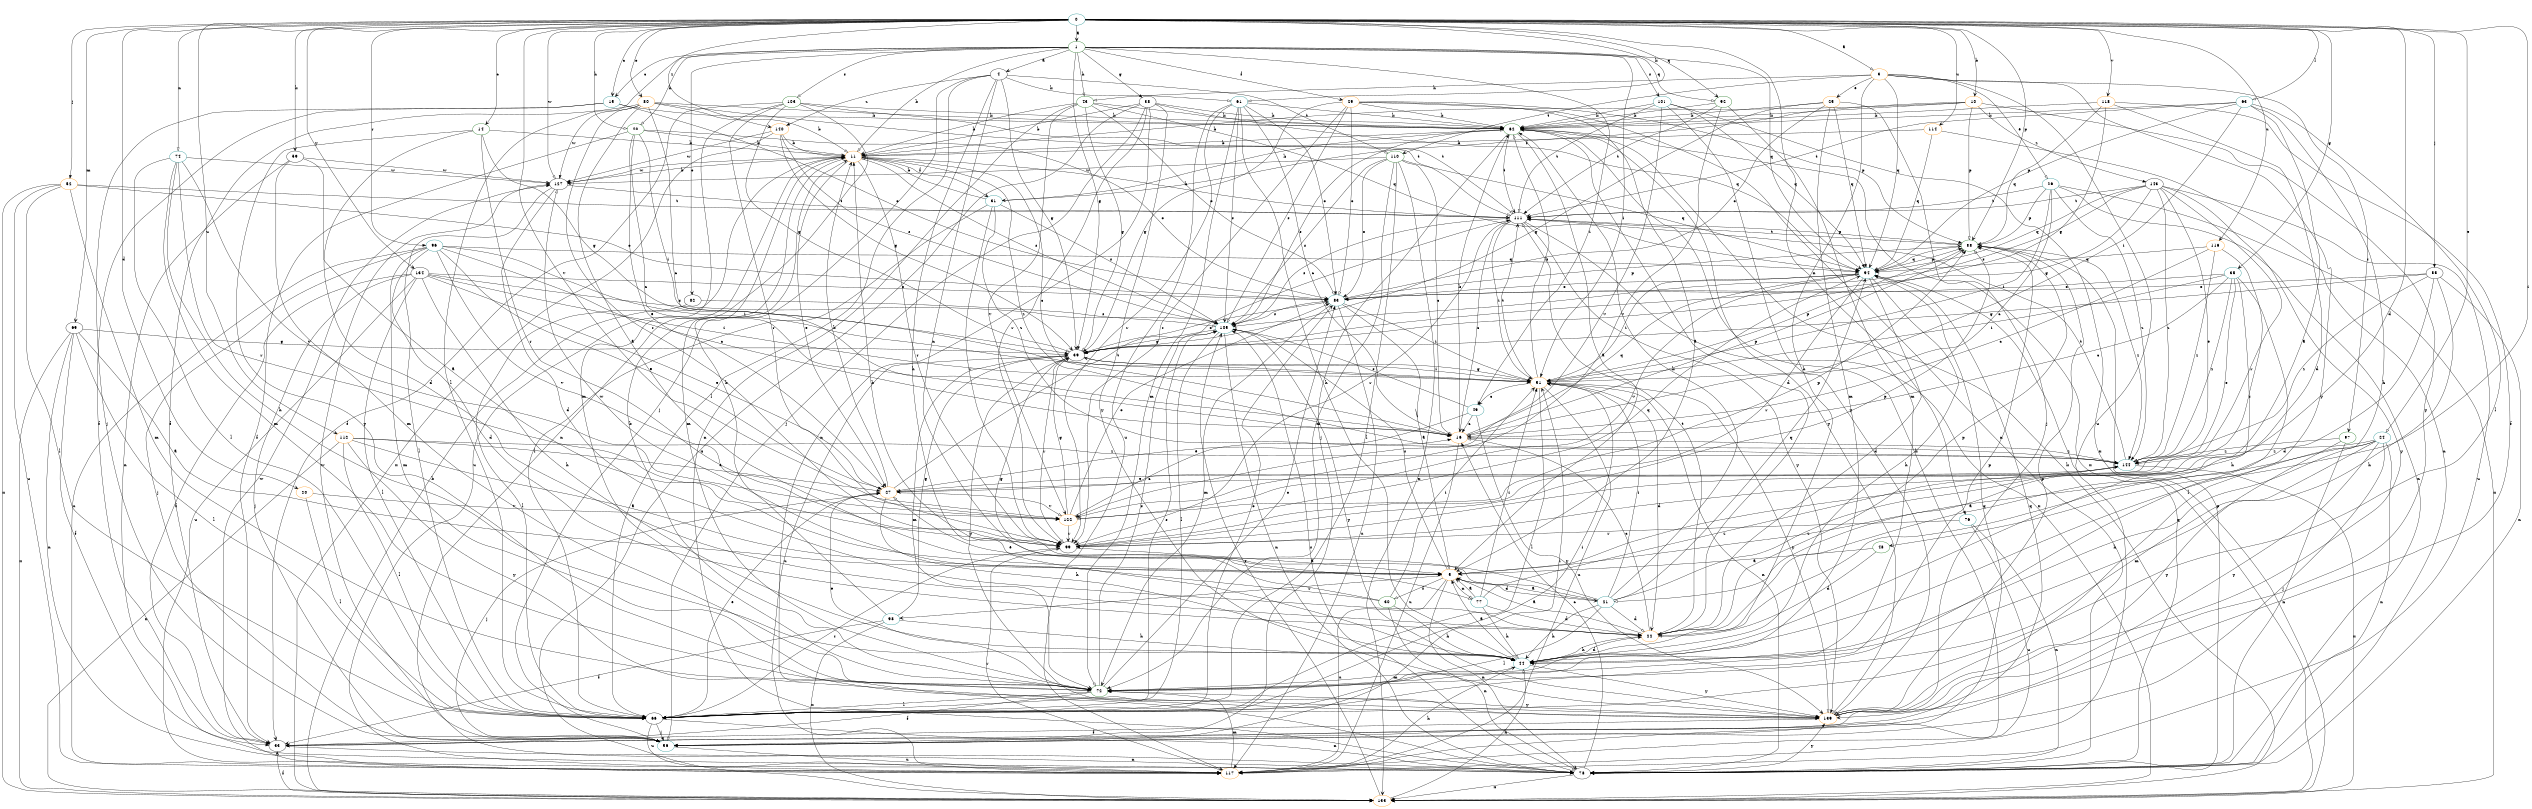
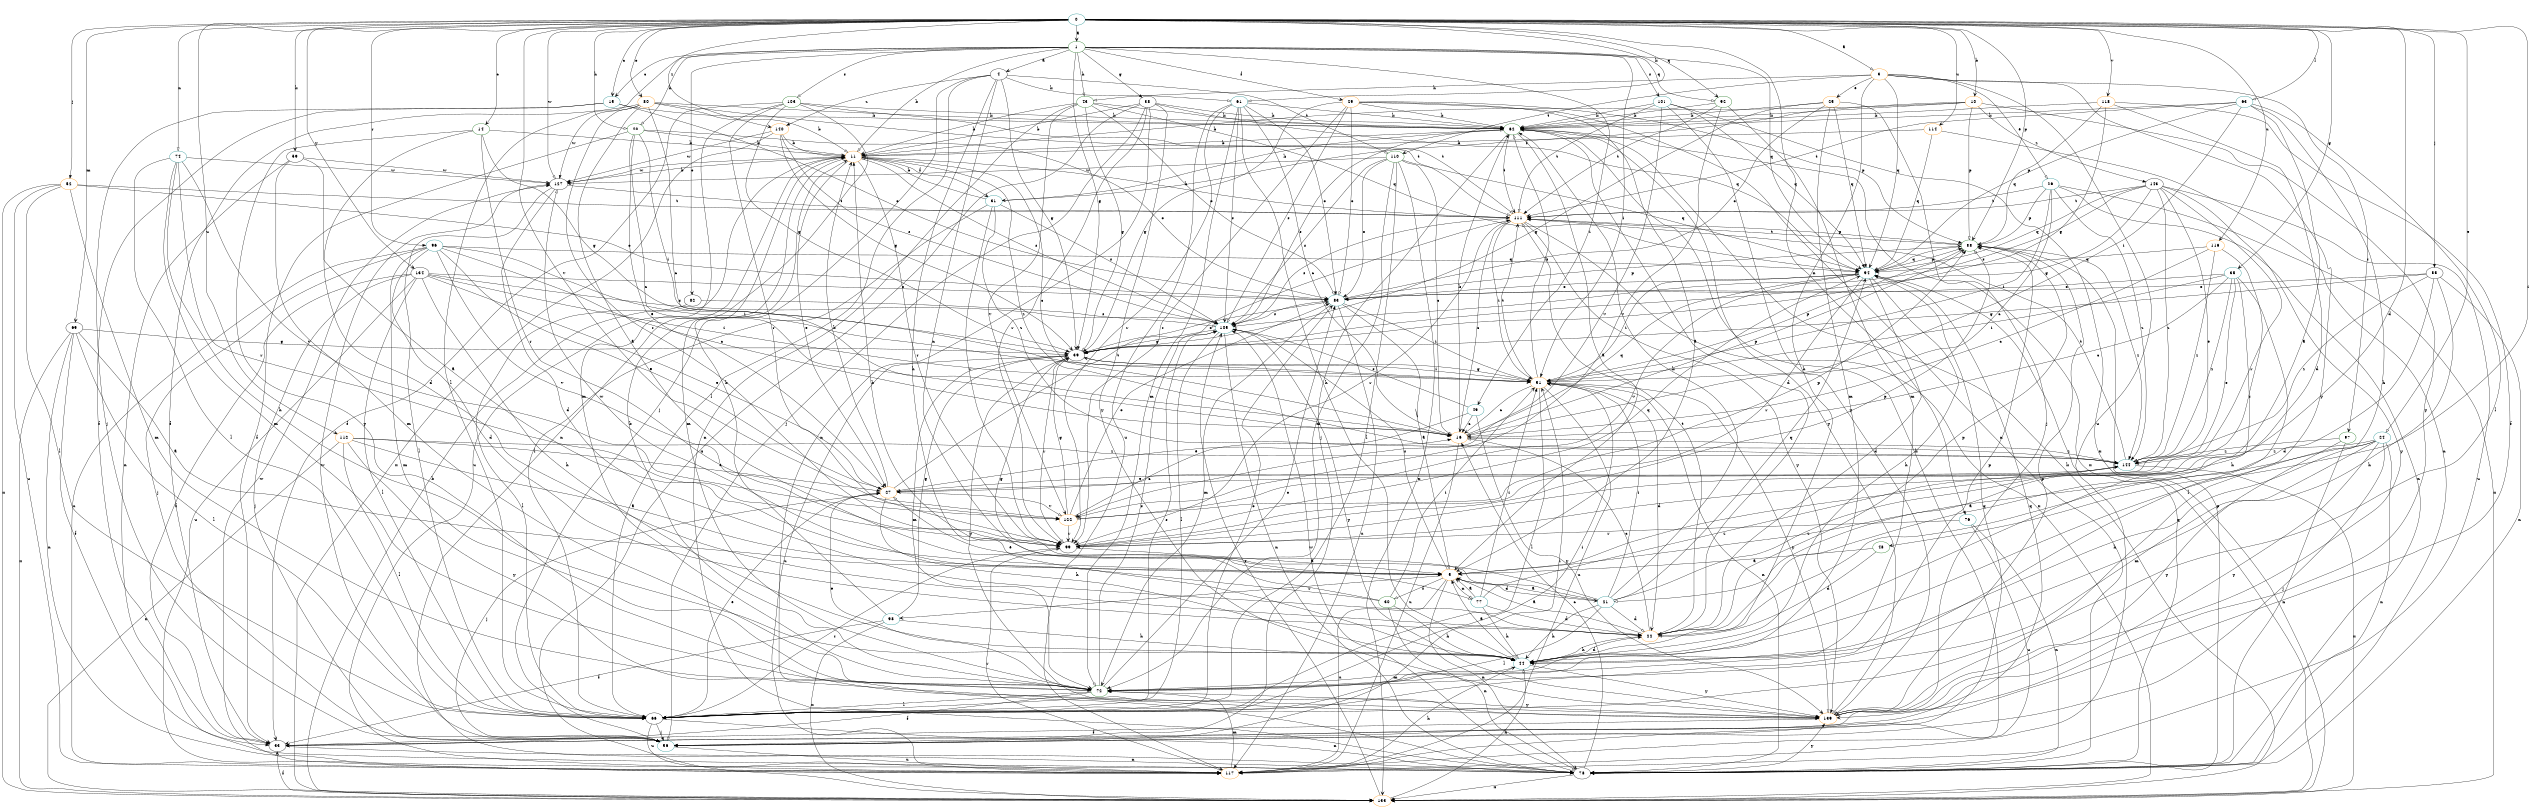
  strict digraph {
    node [color=teal]
    edge [arrowhead=vee]
    0
    1 [color=darkgreen]
    3 [color=darkorange]
    10 [color=darkorange]
    14 [color=darkgreen]
    15
-   20 [color=darkorange]
    21
    24
    35
    40 [color=darkgreen]
    48 [color=darkgreen]
    52 [color=darkorange]
    55 [color=black]
    59 [color=black]
    61
    63
    69 [color=black]
    74
    76
    80 [color=darkorange]
    88 [color=darkgreen]
    92 [color=darkgreen]
    96
    112 [color=darkorange]
    114 [color=darkorange]
    116 [color=darkorange]
    118 [color=darkorange]
    122 [color=darkorange]
    127 [color=black]
    134 [color=black]
    140 [color=darkorange]
    4 [color=black]
    11 [color=darkorange]
    29 [color=darkorange]
    38 [color=black]
    39 [color=black]
    43 [color=darkgreen]
    49
    51 [color=darkorange]
    66 [color=black]
    82 [color=black]
    94
    101
    103 [color=darkgreen]
    25 [color=darkorange]
    26
    44
    97 [color=darkgreen]
    110 [color=darkgreen]
    117 [color=darkorange]
    139 [color=darkorange]
    31
    62 [color=darkgreen]
    143 [color=black]
    99 [color=black]
    22 [color=darkorange]
    56
    33 [color=black]
    83
    5 [color=darkorange]
    144
    78 [color=black]
    72 [color=darkgreen]
    16 [color=darkorange]
    27 [color=darkorange]
-   111 [color=black]
+   111 [color=darkorange]
    133 [color=darkorange]
    105
    77
    30 [color=darkgreen]
    98
    0 -> 1 [label=a]
    0 -> 3 [arrowhead=onormal label=a]
    0 -> 10 [label=b]
    0 -> 14 [label=c]
    0 -> 15 [label=c]
-   0 -> 20 [label=d]
    0 -> 21 [arrowhead=onormal label=d]
    0 -> 24 [arrowhead=onormal label=e]
    0 -> 35 [label=g]
    0 -> 40 [arrowhead=onormal label=h]
    0 -> 48 [label=i]
    0 -> 52 [arrowhead=normal label=j]
    0 -> 55 [arrowhead=normal label=j]
    0 -> 59 [label=k]
    0 -> 61 [arrowhead=onormal label=k]
    0 -> 63 [arrowhead=onormal label=l]
    0 -> 69 [label=m]
    0 -> 74 [arrowhead=onormal label=n]
    0 -> 76 [arrowhead=normal label=n]
    0 -> 80 [label=o]
    0 -> 88 [label=p]
    0 -> 92 [label=q]
    0 -> 96 [arrowhead=normal label=r]
    0 -> 112 [label=u]
    0 -> 114 [label=u]
    0 -> 116 [label=u]
    0 -> 118 [label=v]
    0 -> 122 [label=v]
    0 -> 127 [arrowhead=onormal label=w]
    0 -> 134 [label=y]
    0 -> 140 [label=z]
    1 -> 15 [label=c]
    1 -> 40 [arrowhead=onormal label=h]
    1 -> 92 [arrowhead=onormal label=q]
    1 -> 4 [label=a]
    1 -> 11 [arrowhead=onormal label=b]
    1 -> 29 [label=f]
    1 -> 38 [arrowhead=normal label=g]
    1 -> 39 [arrowhead=normal label=g]
    1 -> 43 [arrowhead=onormal label=h]
    1 -> 49 [label=i]
    1 -> 51 [arrowhead=normal label=i]
    1 -> 66 [label=l]
    1 -> 82 [label=o]
    1 -> 94 [label=q]
    1 -> 101 [label=s]
    1 -> 103 [arrowhead=onormal label=s]
    3 -> 43 [arrowhead=onormal label=h]
    3 -> 94 [label=q]
    3 -> 25 [label=e]
    3 -> 26 [arrowhead=onormal label=e]
    3 -> 44 [arrowhead=normal label=h]
    3 -> 97 [label=r]
    3 -> 110 [label=t]
    3 -> 117 [label=u]
    3 -> 139 [arrowhead=onormal label=y]
    10 -> 88 [arrowhead=onormal label=p]
    10 -> 11 [arrowhead=normal label=b]
    10 -> 139 [arrowhead=onormal label=y]
    10 -> 31 [label=f]
    10 -> 62 [arrowhead=onormal label=k]
    10 -> 143 [arrowhead=normal label=z]
    14 -> 11 [label=b]
    14 -> 39 [arrowhead=normal label=g]
    14 -> 139 [label=y]
    14 -> 99 [label=r]
    14 -> 22 [label=d]
    15 -> 62 [arrowhead=normal label=k]
    15 -> 56 [arrowhead=onormal label=j]
    15 -> 33 [label=f]
    15 -> 83 [arrowhead=normal label=o]
-   20 -> 122 [label=v]
-   20 -> 66 [arrowhead=onormal label=l]
    21 -> 11 [arrowhead=normal label=b]
    21 -> 39 [label=g]
    21 -> 51 [label=i]
    21 -> 66 [arrowhead=normal label=l]
    21 -> 94 [label=q]
    21 -> 44 [label=h]
    21 -> 62 [arrowhead=normal label=k]
    21 -> 22 [arrowhead=onormal label=d]
    21 -> 5 [label=a]
    21 -> 144 [label=z]
    24 -> 44 [arrowhead=normal label=h]
    24 -> 139 [label=y]
    24 -> 56 [label=j]
    24 -> 5 [label=a]
    24 -> 144 [arrowhead=onormal label=z]
    24 -> 78 [label=n]
    24 -> 72 [arrowhead=onormal label=m]
    35 -> 51 [arrowhead=onormal label=i]
    35 -> 66 [label=l]
    35 -> 44 [label=h]
    35 -> 83 [arrowhead=onormal label=o]
    35 -> 144 [arrowhead=onormal label=z]
    35 -> 16 [arrowhead=onormal label=c]
    35 -> 27 [label=e]
    40 -> 11 [arrowhead=onormal label=b]
    40 -> 51 [arrowhead=onormal label=i]
    40 -> 33 [label=f]
    40 -> 83 [label=o]
    40 -> 16 [arrowhead=normal label=c]
    40 -> 27 [label=e]
    48 -> 22 [arrowhead=onormal label=d]
    48 -> 5 [label=a]
    52 -> 66 [arrowhead=onormal label=l]
    52 -> 117 [label=u]
    52 -> 83 [label=o]
    52 -> 72 [arrowhead=onormal label=m]
    52 -> 111 [arrowhead=onormal label=t]
    52 -> 133 [arrowhead=onormal label=x]
    55 -> 39 [arrowhead=onormal label=g]
    55 -> 44 [label=h]
    55 -> 22 [arrowhead=onormal label=d]
    55 -> 83 [arrowhead=normal label=o]
    55 -> 144 [label=z]
    55 -> 78 [arrowhead=normal label=n]
    59 -> 127 [arrowhead=onormal label=w]
    59 -> 5 [arrowhead=onormal label=a]
    59 -> 78 [label=n]
    59 -> 72 [arrowhead=normal label=m]
    61 -> 44 [arrowhead=normal label=h]
    61 -> 117 [label=u]
    61 -> 62 [arrowhead=onormal label=k]
    61 -> 99 [label=r]
    61 -> 83 [arrowhead=normal label=o]
    61 -> 72 [arrowhead=onormal label=m]
    61 -> 16 [arrowhead=normal label=c]
    61 -> 105 [label=s]
    63 -> 51 [arrowhead=onormal label=i]
    63 -> 66 [arrowhead=onormal label=l]
    63 -> 94 [arrowhead=onormal label=q]
    63 -> 44 [arrowhead=normal label=h]
    63 -> 62 [arrowhead=normal label=k]
    63 -> 5 [label=a]
    63 -> 111 [label=t]
    69 -> 39 [label=g]
    69 -> 66 [label=l]
    69 -> 33 [arrowhead=normal label=f]
    69 -> 5 [arrowhead=normal label=a]
    69 -> 78 [arrowhead=onormal label=n]
    69 -> 133 [arrowhead=onormal label=x]
    74 -> 122 [arrowhead=normal label=v]
    74 -> 127 [label=w]
    74 -> 66 [arrowhead=normal label=l]
    74 -> 44 [arrowhead=onormal label=h]
    74 -> 99 [label=r]
    74 -> 72 [arrowhead=onormal label=m]
    76 -> 117 [label=u]
    76 -> 99 [label=r]
    76 -> 78 [label=n]
    80 -> 127 [arrowhead=normal label=w]
    80 -> 11 [arrowhead=onormal label=b]
    80 -> 62 [arrowhead=onormal label=k]
    80 -> 99 [arrowhead=normal label=r]
    80 -> 33 [arrowhead=normal label=f]
    80 -> 5 [label=a]
    80 -> 16 [arrowhead=normal label=c]
    80 -> 111 [arrowhead=onormal label=t]
    88 -> 94 [arrowhead=normal label=q]
    88 -> 144 [arrowhead=normal label=z]
    88 -> 111 [arrowhead=normal label=t]
    92 -> 122 [arrowhead=normal label=v]
    92 -> 62 [arrowhead=onormal label=k]
    92 -> 72 [arrowhead=onormal label=m]
    92 -> 111 [arrowhead=normal label=t]
    96 -> 122 [label=v]
    96 -> 51 [label=i]
    96 -> 94 [label=q]
    96 -> 117 [label=u]
    96 -> 22 [label=d]
    96 -> 56 [arrowhead=normal label=j]
    96 -> 72 [label=m]
    96 -> 16 [label=c]
    96 -> 27 [arrowhead=normal label=e]
    112 -> 66 [arrowhead=normal label=l]
    112 -> 139 [arrowhead=normal label=y]
    112 -> 5 [label=a]
    112 -> 144 [arrowhead=normal label=z]
    112 -> 27 [arrowhead=normal label=e]
    112 -> 133 [arrowhead=normal label=x]
    114 -> 11 [arrowhead=onormal label=b]
    114 -> 94 [label=q]
    114 -> 78 [arrowhead=normal label=n]
    116 -> 94 [label=q]
    116 -> 99 [label=r]
    116 -> 144 [arrowhead=onormal label=z]
    116 -> 16 [label=c]
    118 -> 88 [arrowhead=onormal label=p]
    118 -> 39 [arrowhead=normal label=g]
    118 -> 62 [label=k]
    118 -> 22 [arrowhead=onormal label=d]
    118 -> 33 [label=f]
    122 -> 88 [arrowhead=normal label=p]
    122 -> 39 [label=g]
    122 -> 99 [label=r]
    122 -> 83 [arrowhead=normal label=o]
    122 -> 16 [arrowhead=normal label=c]
    127 -> 11 [arrowhead=normal label=b]
    127 -> 66 [arrowhead=onormal label=l]
    127 -> 22 [arrowhead=normal label=d]
    127 -> 111 [label=t]
    134 -> 51 [label=i]
    134 -> 66 [label=l]
    134 -> 44 [arrowhead=normal label=h]
    134 -> 117 [label=u]
    134 -> 56 [arrowhead=normal label=j]
    134 -> 33 [arrowhead=onormal label=f]
    134 -> 83 [arrowhead=normal label=o]
    134 -> 27 [arrowhead=onormal label=e]
    134 -> 105 [label=s]
    140 -> 127 [arrowhead=normal label=w]
    140 -> 11 [label=b]
    140 -> 39 [label=g]
    140 -> 133 [arrowhead=normal label=x]
    140 -> 105 [arrowhead=onormal label=s]
    4 -> 61 [arrowhead=onormal label=k]
    4 -> 140 [arrowhead=normal label=z]
    4 -> 39 [label=g]
    4 -> 66 [arrowhead=normal label=l]
    4 -> 44 [arrowhead=onormal label=h]
    4 -> 110 [arrowhead=onormal label=t]
    4 -> 56 [arrowhead=onormal label=j]
    4 -> 77 [arrowhead=onormal label=n]
    11 -> 127 [label=w]
    11 -> 117 [arrowhead=normal label=u]
    11 -> 31 [label=f]
    11 -> 99 [arrowhead=normal label=r]
    11 -> 144 [label=z]
    11 -> 72 [arrowhead=onormal label=m]
    11 -> 16 [arrowhead=normal label=c]
    11 -> 27 [arrowhead=normal label=e]
    11 -> 105 [label=s]
    29 -> 88 [arrowhead=normal label=p]
    29 -> 39 [arrowhead=normal label=g]
    29 -> 62 [arrowhead=normal label=k]
    29 -> 99 [arrowhead=normal label=r]
    29 -> 83 [arrowhead=onormal label=o]
    29 -> 5 [label=a]
    29 -> 78 [arrowhead=onormal label=n]
    29 -> 105 [arrowhead=onormal label=s]
    38 -> 11 [label=b]
    38 -> 94 [arrowhead=normal label=q]
    38 -> 139 [label=y]
    38 -> 62 [label=k]
    38 -> 99 [arrowhead=normal label=r]
    38 -> 56 [arrowhead=onormal label=j]
    38 -> 78 [label=n]
    38 -> 133 [label=x]
    39 -> 51 [arrowhead=normal label=i]
    39 -> 117 [arrowhead=onormal label=u]
    39 -> 139 [label=y]
    39 -> 99 [arrowhead=onormal label=r]
    39 -> 83 [label=o]
    39 -> 72 [label=m]
    43 -> 122 [label=v]
    43 -> 11 [label=b]
    43 -> 39 [arrowhead=onormal label=g]
    43 -> 94 [arrowhead=normal label=q]
    43 -> 62 [arrowhead=onormal label=k]
    43 -> 83 [arrowhead=onormal label=o]
    43 -> 78 [arrowhead=onormal label=n]
    49 -> 139 [label=y]
    49 -> 16 [arrowhead=normal label=c]
    49 -> 27 [arrowhead=onormal label=e]
    49 -> 105 [arrowhead=normal label=s]
    51 -> 88 [arrowhead=onormal label=p]
    51 -> 39 [label=g]
    51 -> 66 [arrowhead=normal label=l]
    51 -> 117 [arrowhead=onormal label=u]
    51 -> 139 [arrowhead=onormal label=y]
    51 -> 62 [arrowhead=onormal label=k]
    51 -> 22 [label=d]
    51 -> 78 [label=n]
-   51 -> 49 [label=c]
+   51 -> 16 [label=c]
    51 -> 111 [label=t]
    66 -> 51 [label=i]
    66 -> 117 [arrowhead=normal label=u]
    66 -> 99 [label=r]
    66 -> 56 [arrowhead=normal label=j]
    66 -> 83 [label=o]
    66 -> 78 [arrowhead=onormal label=n]
    66 -> 27 [arrowhead=normal label=e]
    66 -> 105 [arrowhead=normal label=s]
    82 -> 66 [arrowhead=onormal label=l]
    82 -> 105 [arrowhead=onormal label=s]
    94 -> 88 [arrowhead=normal label=p]
    94 -> 122 [arrowhead=onormal label=v]
    94 -> 51 [arrowhead=normal label=i]
    94 -> 44 [label=h]
    94 -> 99 [arrowhead=onormal label=r]
    94 -> 22 [arrowhead=onormal label=d]
    94 -> 83 [arrowhead=normal label=o]
    101 -> 122 [label=v]
    101 -> 94 [arrowhead=normal label=q]
    101 -> 139 [arrowhead=onormal label=y]
    101 -> 62 [label=k]
    101 -> 111 [arrowhead=onormal label=t]
    101 -> 133 [label=x]
-   103 -> 39 [arrowhead=onormal label=g]
+   103 -> 39 [arrowhead=normal label=g]
    103 -> 62 [arrowhead=normal label=k]
    103 -> 99 [arrowhead=onormal label=r]
    103 -> 33 [label=f]
    103 -> 78 [arrowhead=normal label=n]
    103 -> 72 [label=m]
    103 -> 111 [arrowhead=onormal label=t]
    25 -> 39 [arrowhead=onormal label=g]
    25 -> 94 [arrowhead=normal label=q]
    25 -> 62 [arrowhead=normal label=k]
    25 -> 56 [arrowhead=normal label=j]
    25 -> 83 [arrowhead=onormal label=o]
    25 -> 72 [label=m]
    26 -> 88 [label=p]
    26 -> 51 [label=i]
    26 -> 144 [arrowhead=normal label=z]
    26 -> 78 [arrowhead=onormal label=n]
    26 -> 16 [arrowhead=onormal label=c]
    26 -> 111 [label=t]
    26 -> 133 [arrowhead=onormal label=x]
    44 -> 139 [arrowhead=normal label=y]
    44 -> 22 [arrowhead=normal label=d]
    44 -> 5 [arrowhead=normal label=a]
    44 -> 72 [label=m]
    97 -> 139 [arrowhead=onormal label=y]
    97 -> 144 [arrowhead=normal label=z]
    97 -> 78 [arrowhead=normal label=n]
    110 -> 127 [label=w]
    110 -> 66 [label=l]
    110 -> 94 [arrowhead=normal label=q]
    110 -> 83 [arrowhead=normal label=o]
    110 -> 72 [arrowhead=normal label=m]
    110 -> 16 [arrowhead=onormal label=c]
    110 -> 133 [label=x]
    110 -> 105 [arrowhead=normal label=s]
    117 -> 127 [arrowhead=normal label=w]
    117 -> 44 [label=h]
    117 -> 62 [label=k]
    117 -> 99 [arrowhead=onormal label=r]
    117 -> 72 [arrowhead=normal label=m]
    139 -> 88 [arrowhead=onormal label=p]
    139 -> 33 [label=f]
    31 -> 11 [arrowhead=onormal label=b]
    31 -> 66 [arrowhead=onormal label=l]
    31 -> 62 [arrowhead=onormal label=k]
    31 -> 99 [arrowhead=normal label=r]
    31 -> 144 [label=z]
    31 -> 105 [label=s]
    62 -> 11 [arrowhead=onormal label=b]
    62 -> 139 [arrowhead=onormal label=y]
    62 -> 22 [label=d]
    62 -> 56 [arrowhead=normal label=j]
    62 -> 5 [label=a]
    62 -> 111 [label=t]
    62 -> 133 [label=x]
    62 -> 105 [arrowhead=normal label=s]
    143 -> 39 [arrowhead=normal label=g]
    143 -> 94 [label=q]
    143 -> 117 [arrowhead=onormal label=u]
    143 -> 139 [arrowhead=onormal label=y]
    143 -> 99 [arrowhead=onormal label=r]
    143 -> 144 [arrowhead=onormal label=z]
    143 -> 27 [label=e]
    143 -> 111 [arrowhead=normal label=t]
    143 -> 105 [label=s]
    99 -> 88 [arrowhead=onormal label=p]
    99 -> 94 [label=q]
    99 -> 5 [arrowhead=normal label=a]
    22 -> 88 [label=p]
    22 -> 44 [arrowhead=onormal label=h]
    22 -> 5 [label=a]
    22 -> 16 [arrowhead=onormal label=c]
    22 -> 111 [arrowhead=onormal label=t]
    56 -> 127 [label=w]
    56 -> 51 [label=i]
    56 -> 94 [arrowhead=normal label=q]
    56 -> 117 [arrowhead=normal label=u]
    33 -> 94 [arrowhead=onormal label=q]
    33 -> 78 [arrowhead=onormal label=n]
    83 -> 88 [label=p]
    83 -> 51 [arrowhead=normal label=i]
    83 -> 117 [arrowhead=normal label=u]
    83 -> 5 [arrowhead=onormal label=a]
    83 -> 72 [label=m]
    83 -> 105 [label=s]
    5 -> 21 [label=d]
    5 -> 117 [arrowhead=onormal label=u]
    5 -> 78 [label=n]
    5 -> 105 [arrowhead=normal label=s]
    5 -> 77 [arrowhead=onormal label=n]
    5 -> 30 [arrowhead=onormal label=f]
    5 -> 98 [label=r]
    144 -> 27 [arrowhead=onormal label=e]
    144 -> 111 [label=t]
    144 -> 133 [label=x]
    78 -> 88 [arrowhead=onormal label=p]
    78 -> 94 [label=q]
    78 -> 139 [arrowhead=normal label=y]
    78 -> 16 [arrowhead=normal label=c]
    78 -> 133 [arrowhead=normal label=x]
-   78 -> 105 [arrowhead=normal label=s]
+   78 -> 105 [arrowhead=normal label=w]
    72 -> 88 [arrowhead=normal label=p]
    72 -> 11 [arrowhead=normal label=b]
    72 -> 66 [arrowhead=onormal label=l]
    72 -> 139 [arrowhead=normal label=y]
    72 -> 33 [label=f]
    72 -> 83 [arrowhead=normal label=o]
    72 -> 27 [label=e]
    72 -> 105 [label=s]
    16 -> 88 [label=p]
    16 -> 94 [arrowhead=onormal label=q]
    16 -> 117 [arrowhead=onormal label=u]
    16 -> 62 [arrowhead=normal label=k]
    16 -> 144 [arrowhead=onormal label=z]
    27 -> 122 [arrowhead=onormal label=v]
    27 -> 11 [label=b]
    27 -> 44 [arrowhead=onormal label=h]
    27 -> 56 [arrowhead=normal label=j]
    27 -> 111 [arrowhead=normal label=t]
    111 -> 88 [arrowhead=onormal label=p]
    111 -> 11 [arrowhead=onormal label=b]
    111 -> 51 [arrowhead=normal label=i]
    111 -> 139 [arrowhead=normal label=y]
    111 -> 99 [label=r]
    111 -> 16 [label=c]
    111 -> 133 [label=x]
    111 -> 105 [arrowhead=onormal label=s]
    133 -> 11 [arrowhead=normal label=b]
    133 -> 44 [arrowhead=onormal label=h]
    133 -> 62 [arrowhead=normal label=k]
    133 -> 33 [label=f]
    133 -> 105 [label=s]
    105 -> 39 [arrowhead=onormal label=g]
    105 -> 66 [arrowhead=normal label=l]
    105 -> 139 [arrowhead=normal label=y]
    105 -> 78 [label=n]
    77 -> 51 [arrowhead=normal label=i]
    77 -> 44 [arrowhead=onormal label=h]
    77 -> 22 [arrowhead=normal label=d]
    77 -> 5 [label=a]
    77 -> 144 [arrowhead=normal label=z]
    30 -> 127 [arrowhead=onormal label=w]
    30 -> 51 [label=i]
    30 -> 44 [arrowhead=onormal label=h]
    30 -> 78 [arrowhead=onormal label=n]
    30 -> 27 [arrowhead=onormal label=e]
    98 -> 11 [label=b]
    98 -> 39 [label=g]
    98 -> 44 [arrowhead=normal label=h]
    98 -> 33 [label=f]
    98 -> 133 [label=x]
  }
